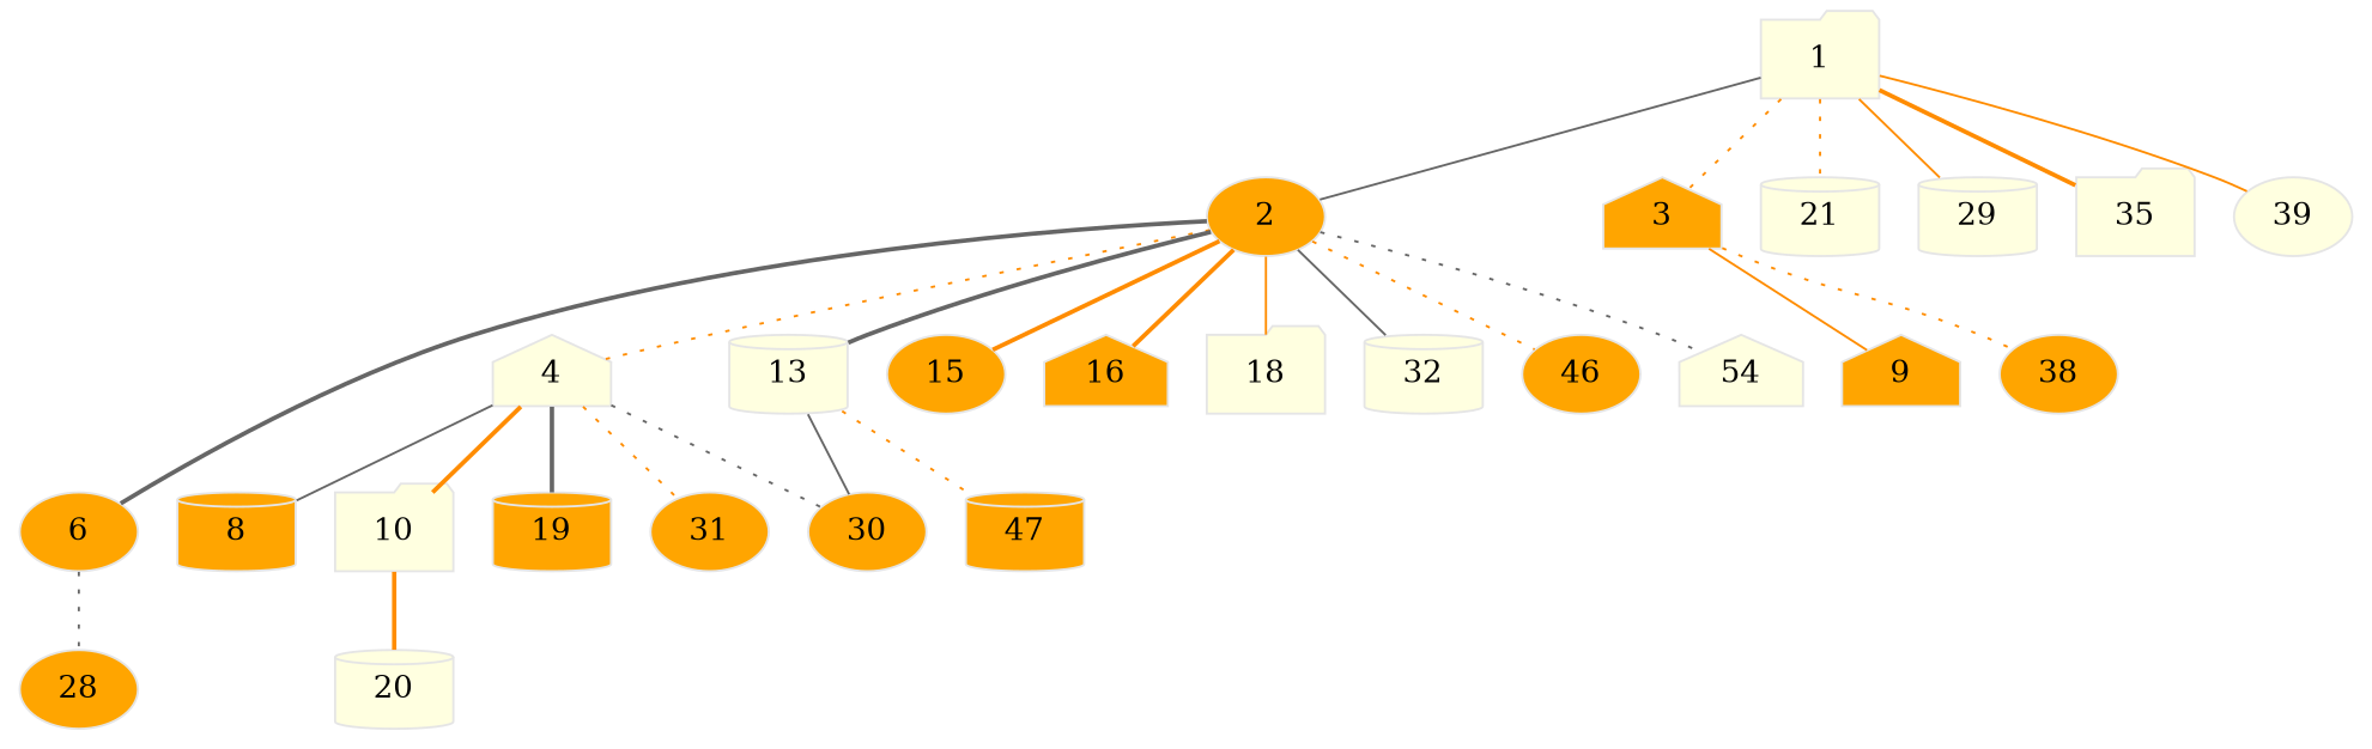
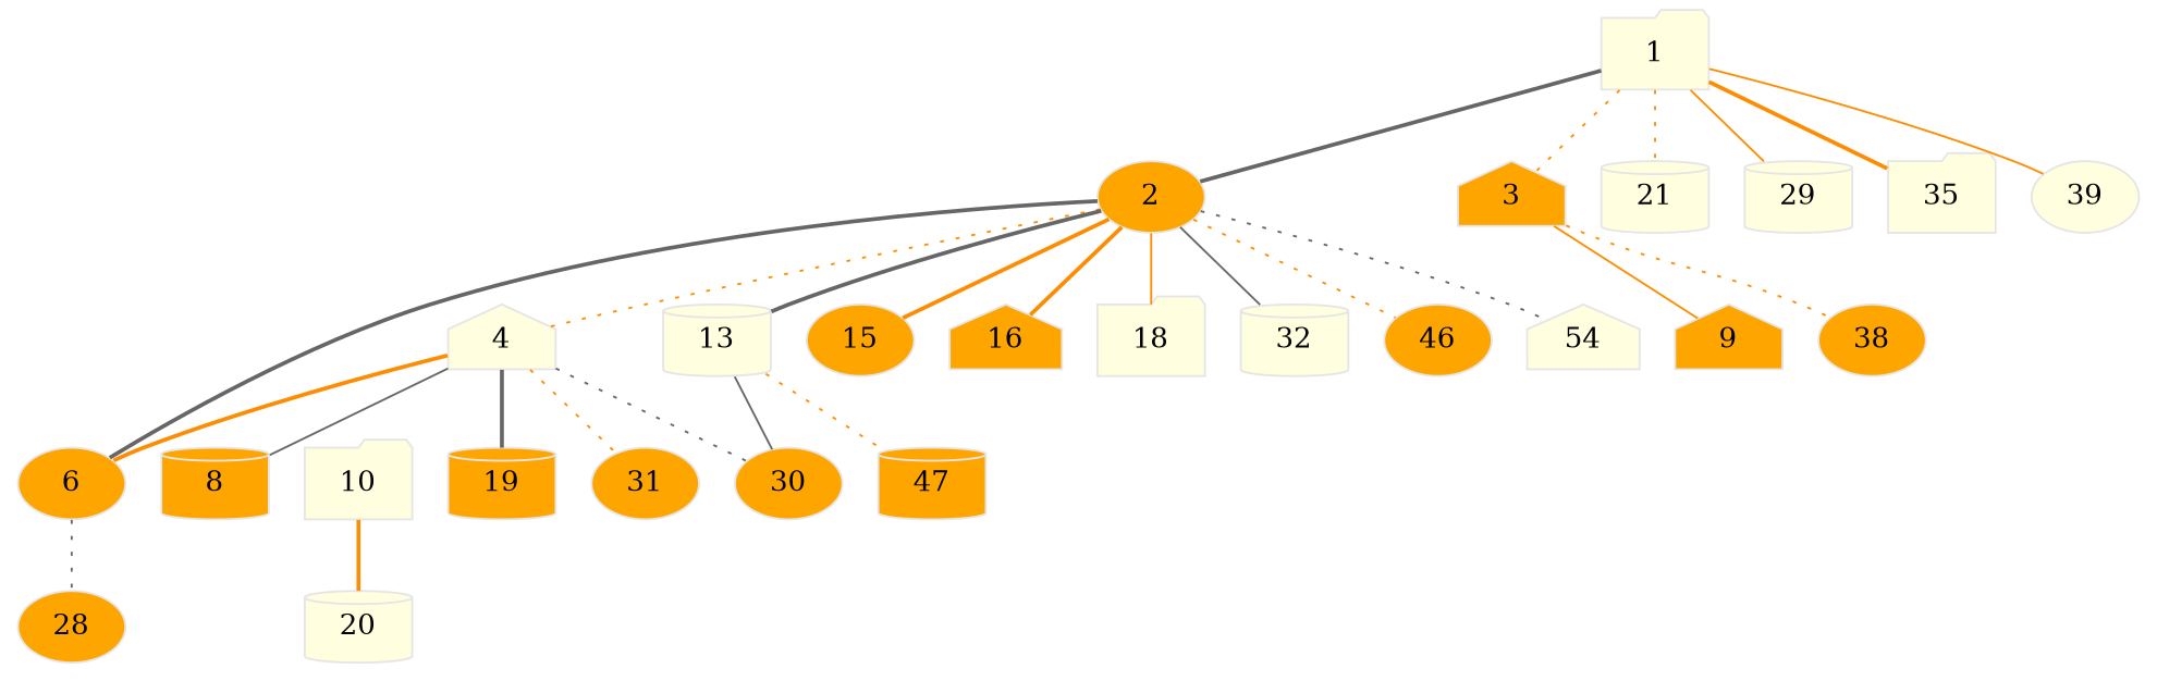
  graph {
    node [color=gray90 fillcolor=orange shape=ellipse style=filled]
    edge [color=darkorange style=dotted]
    2 [super="+7+5+43+51+57+40+11"]
    4 [fillcolor=lightyellow shape=house]
    6 [super="+26"]
    13 [fillcolor=lightyellow shape=cylinder]
    15
    16 [shape=house]
    18 [fillcolor=lightyellow shape=folder super="+37"]
    32 [fillcolor=lightyellow shape=cylinder]
    46
    54 [fillcolor=lightyellow shape=house]
    1 [fillcolor=lightyellow shape=folder]
    3 [shape=house]
    21 [fillcolor=lightyellow shape=cylinder]
    29 [fillcolor=lightyellow shape=cylinder]
    35 [fillcolor=lightyellow shape=folder]
    39 [fillcolor=lightyellow]
    9 [shape=house super="+12+23"]
    38
    8 [shape=cylinder super="+17"]
    10 [fillcolor=lightyellow shape=folder super="+53"]
    19 [shape=cylinder]
    30 [super="+55"]
    31
    28 [super="+48"]
    47 [shape=cylinder]
    20 [fillcolor=lightyellow shape=cylinder super="+24"]
    2 -- 4
    2 -- 6 [color=gray40 style=bold]
    2 -- 13 [color=gray40 style=bold]
    2 -- 15 [style=bold]
    2 -- 16 [style=bold]
    2 -- 18 [style=solid]
    2 -- 32 [color=gray40 style=solid]
    2 -- 46
    2 -- 54 [color=gray40]
    4 -- 8 [color=gray40 style=solid]
-   4 -- 10 [style=bold]
+   4 -- 6 [style=bold]
    4 -- 19 [color=gray40 style=bold]
    4 -- 30 [color=gray40]
    4 -- 31
    6 -- 28 [color=gray40]
    13 -- 30 [color=gray40 style=solid]
    13 -- 47
-   1 -- 2 [color=gray40 style=solid weight=2]
+   1 -- 2 [color=gray40 style=bold weight=2]
    1 -- 3
    1 -- 21
    1 -- 29 [style=solid]
    1 -- 35 [style=bold]
    1 -- 39 [style=solid]
    3 -- 9 [style=solid]
    3 -- 38
    10 -- 20 [style=bold]
  }
